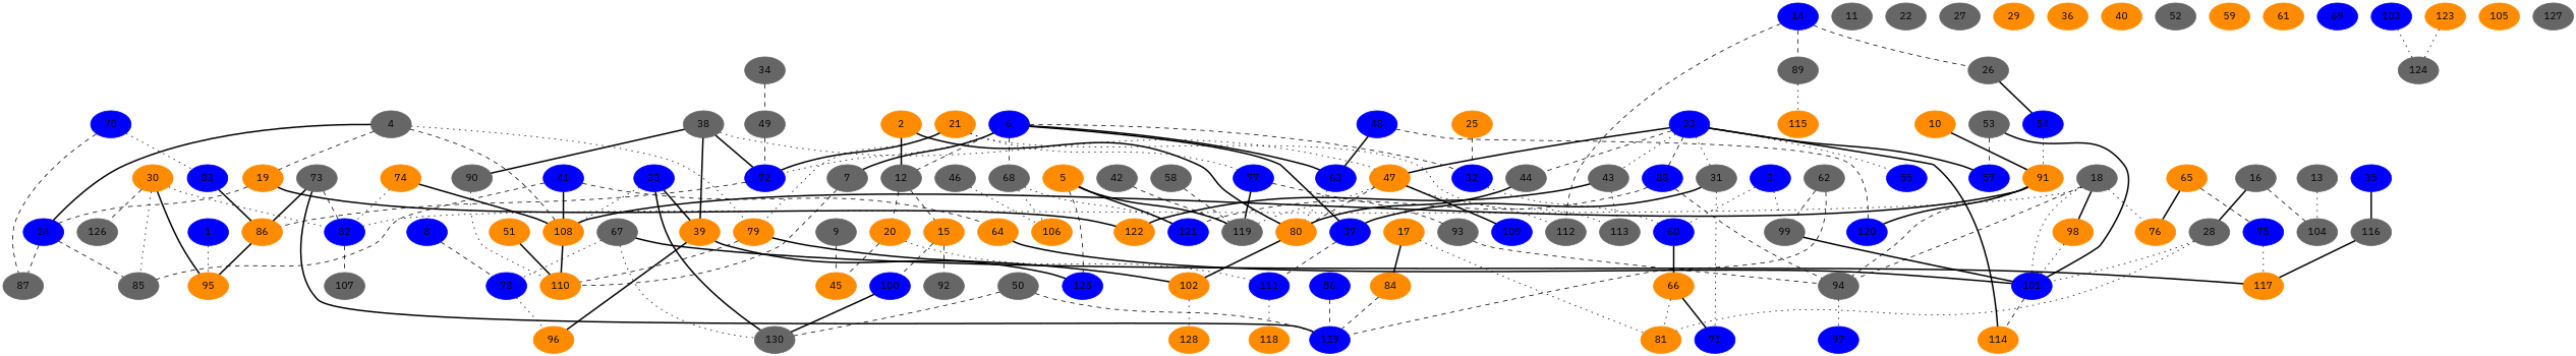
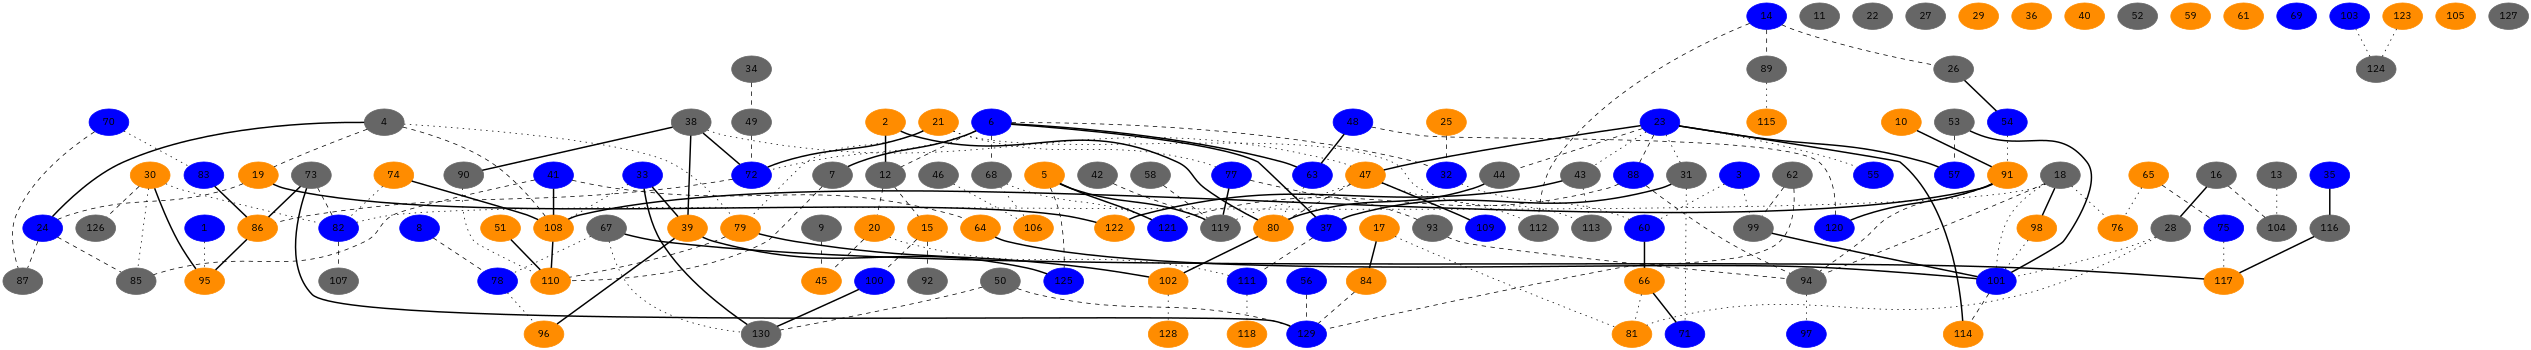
  graph {
    fontname="IBM Plex Sans"
    node [color=gray40 fontname="IBM Plex Sans" style=filled]
    edge [fontname="IBM Plex Sans" style=bold]
    1 [color=blue]
    95 [color=darkorange]
    2 [color=darkorange]
    12
    80 [color=darkorange]
    15 [color=darkorange]
    20 [color=darkorange]
    102 [color=darkorange]
    3 [color=blue]
    60 [color=blue]
    99
    66 [color=darkorange]
    101 [color=blue]
    19 [color=darkorange]
    4
    24 [color=blue]
    79 [color=darkorange]
    108 [color=darkorange]
    122 [color=darkorange]
    85
    87
    110 [color=darkorange]
    5 [color=darkorange]
    119
    121 [color=blue]
    125 [color=blue]
    6 [color=blue]
    7
    32 [color=blue]
    37 [color=blue]
    63 [color=blue]
    68
    72 [color=blue]
    111 [color=blue]
    106 [color=darkorange]
    86 [color=darkorange]
    8 [color=blue]
    78 [color=blue]
    96 [color=darkorange]
    45 [color=darkorange]
    9
    10 [color=darkorange]
    91 [color=darkorange]
    92
    100 [color=blue]
    94
    120 [color=blue]
    11
    13
    104
    14 [color=blue]
    26
    89
    112
    54 [color=blue]
    115 [color=darkorange]
    130
    16
    28
    81 [color=darkorange]
    17 [color=darkorange]
    84 [color=darkorange]
    129 [color=blue]
    76 [color=darkorange]
    18
    82 [color=blue]
    98 [color=darkorange]
    107
    97 [color=blue]
    114 [color=darkorange]
    118 [color=darkorange]
    21 [color=darkorange]
    77 [color=blue]
    113
    93
    22
    23 [color=blue]
    31
    43
    44
    47 [color=darkorange]
    55 [color=blue]
    57 [color=blue]
    88 [color=blue]
    71 [color=blue]
    109 [color=blue]
    25 [color=darkorange]
    27
    29 [color=darkorange]
    30 [color=darkorange]
    126
    33 [color=blue]
    39 [color=darkorange]
    34
    49
    35 [color=blue]
    116
    117 [color=darkorange]
    36 [color=darkorange]
    38
    90
    40 [color=darkorange]
    41 [color=blue]
    64 [color=darkorange]
    42
    46
    48 [color=blue]
    50
    51 [color=darkorange]
    52
    53
    56 [color=blue]
    58
    59 [color=darkorange]
    61 [color=darkorange]
    62
    65 [color=darkorange]
    75 [color=blue]
    67
    69 [color=blue]
    70 [color=blue]
    83 [color=blue]
    73
    74 [color=darkorange]
    128 [color=darkorange]
    103 [color=blue]
    124
    105 [color=darkorange]
    123 [color=darkorange]
    127
    1 -- 95 [style=dotted]
    2 -- 12
    2 -- 80
    12 -- 15 [style=dashed]
    12 -- 20 [style=dashed]
    80 -- 102
    15 -- 92 [style=dashed]
    15 -- 100 [style=dashed]
    20 -- 111 [style=dotted]
    20 -- 45 [style=dashed]
    102 -- 128 [style=dotted]
    3 -- 60 [style=dotted]
    3 -- 99 [style=dotted]
    60 -- 66
    99 -- 101
    66 -- 81 [style=dotted]
    66 -- 71
    101 -- 114 [style=dashed]
    19 -- 24 [style=dashed]
    19 -- 122
    4 -- 19 [style=dashed]
    4 -- 24
    4 -- 79 [style=dotted]
    4 -- 108 [style=dashed]
    24 -- 85 [style=dashed]
    24 -- 87 [style=dashed]
    79 -- 102
    79 -- 110 [style=dashed]
    108 -- 110
    5 -- 119
    5 -- 121
    5 -- 125 [style=dashed]
    6 -- 12 [style=dashed]
    6 -- 7
    6 -- 32 [style=dashed]
    6 -- 37
    6 -- 63
    6 -- 68 [style=dashed]
    6 -- 72 [style=dotted]
    7 -- 110 [style=dashed]
    32 -- 60 [style=dotted]
    37 -- 111 [style=dashed]
    63 -- 80 [style=dotted]
    68 -- 121 [style=dotted]
    68 -- 106 [style=dotted]
    72 -- 86 [style=dashed]
    111 -- 118 [style=dotted]
    86 -- 95
    8 -- 78 [style=dashed]
    78 -- 96 [style=dotted]
    9 -- 45 [style=dashed]
    10 -- 91
    91 -- 108
    91 -- 94 [style=dashed]
    91 -- 120
    100 -- 130
    94 -- 97 [style=dotted]
    13 -- 104 [style=dotted]
    14 -- 26 [style=dashed]
    14 -- 89 [style=dashed]
    14 -- 112 [style=dashed]
    26 -- 54
    89 -- 115 [style=dotted]
    54 -- 91 [style=dotted]
    16 -- 104 [style=dashed]
    16 -- 28
    28 -- 101 [style=dotted]
    28 -- 81 [style=dotted]
    17 -- 81 [style=dotted]
    17 -- 84
    84 -- 129 [style=dashed]
    18 -- 101 [style=dotted]
    18 -- 94 [style=dashed]
    18 -- 76 [style=dotted]
    18 -- 82 [style=dotted]
    18 -- 98
    82 -- 107 [style=dashed]
    98 -- 101 [style=dotted]
    21 -- 79 [style=dotted]
    21 -- 72
    21 -- 77 [style=dotted]
    21 -- 113 [style=dotted]
    77 -- 119
    77 -- 93 [style=dashed]
    93 -- 94 [style=dashed]
    23 -- 114
    23 -- 31 [style=dotted]
    23 -- 43 [style=dotted]
    23 -- 44 [style=dashed]
    23 -- 47
    23 -- 55 [style=dotted]
    23 -- 57
    23 -- 88 [style=dashed]
    31 -- 37
    31 -- 71 [style=dotted]
    43 -- 122
    43 -- 113 [style=dotted]
    44 -- 80
    47 -- 80 [style=dashed]
    47 -- 119 [style=dotted]
    47 -- 112 [style=dotted]
    47 -- 109
    88 -- 121 [style=dashed]
    88 -- 94 [style=dashed]
    25 -- 32 [style=dashed]
    30 -- 95
    30 -- 85 [style=dotted]
    30 -- 82 [style=dotted]
    30 -- 126 [style=dashed]
    33 -- 108 [style=dotted]
    33 -- 130
    33 -- 39
    39 -- 125
    39 -- 96
    34 -- 49 [style=dashed]
    49 -- 72 [style=dashed]
    35 -- 116
    116 -- 117
    38 -- 72
    38 -- 47 [style=dotted]
    38 -- 39
    38 -- 90
    90 -- 110 [style=dotted]
    41 -- 108
    41 -- 85 [style=dashed]
    41 -- 64 [style=dashed]
    64 -- 101
    42 -- 119 [style=dashed]
    46 -- 106 [style=dotted]
    48 -- 63
    48 -- 120 [style=dashed]
    50 -- 130 [style=dashed]
    50 -- 129 [style=dashed]
    51 -- 110
    53 -- 101
    53 -- 57 [style=dashed]
    56 -- 129 [style=dashed]
    58 -- 119 [style=dashed]
    62 -- 99 [style=dashed]
    62 -- 129 [style=dashed]
-   65 -- 76
+   65 -- 76 [style=dotted]
    65 -- 75 [style=dashed]
    75 -- 117 [style=dotted]
    67 -- 78 [style=dotted]
    67 -- 130 [style=dotted]
    67 -- 117
    70 -- 87 [style=dashed]
    70 -- 83 [style=dotted]
    83 -- 86
    73 -- 86
    73 -- 129
    73 -- 82 [style=dashed]
    74 -- 108
    74 -- 82 [style=dotted]
    103 -- 124 [style=dotted]
    123 -- 124 [style=dotted]
  }
